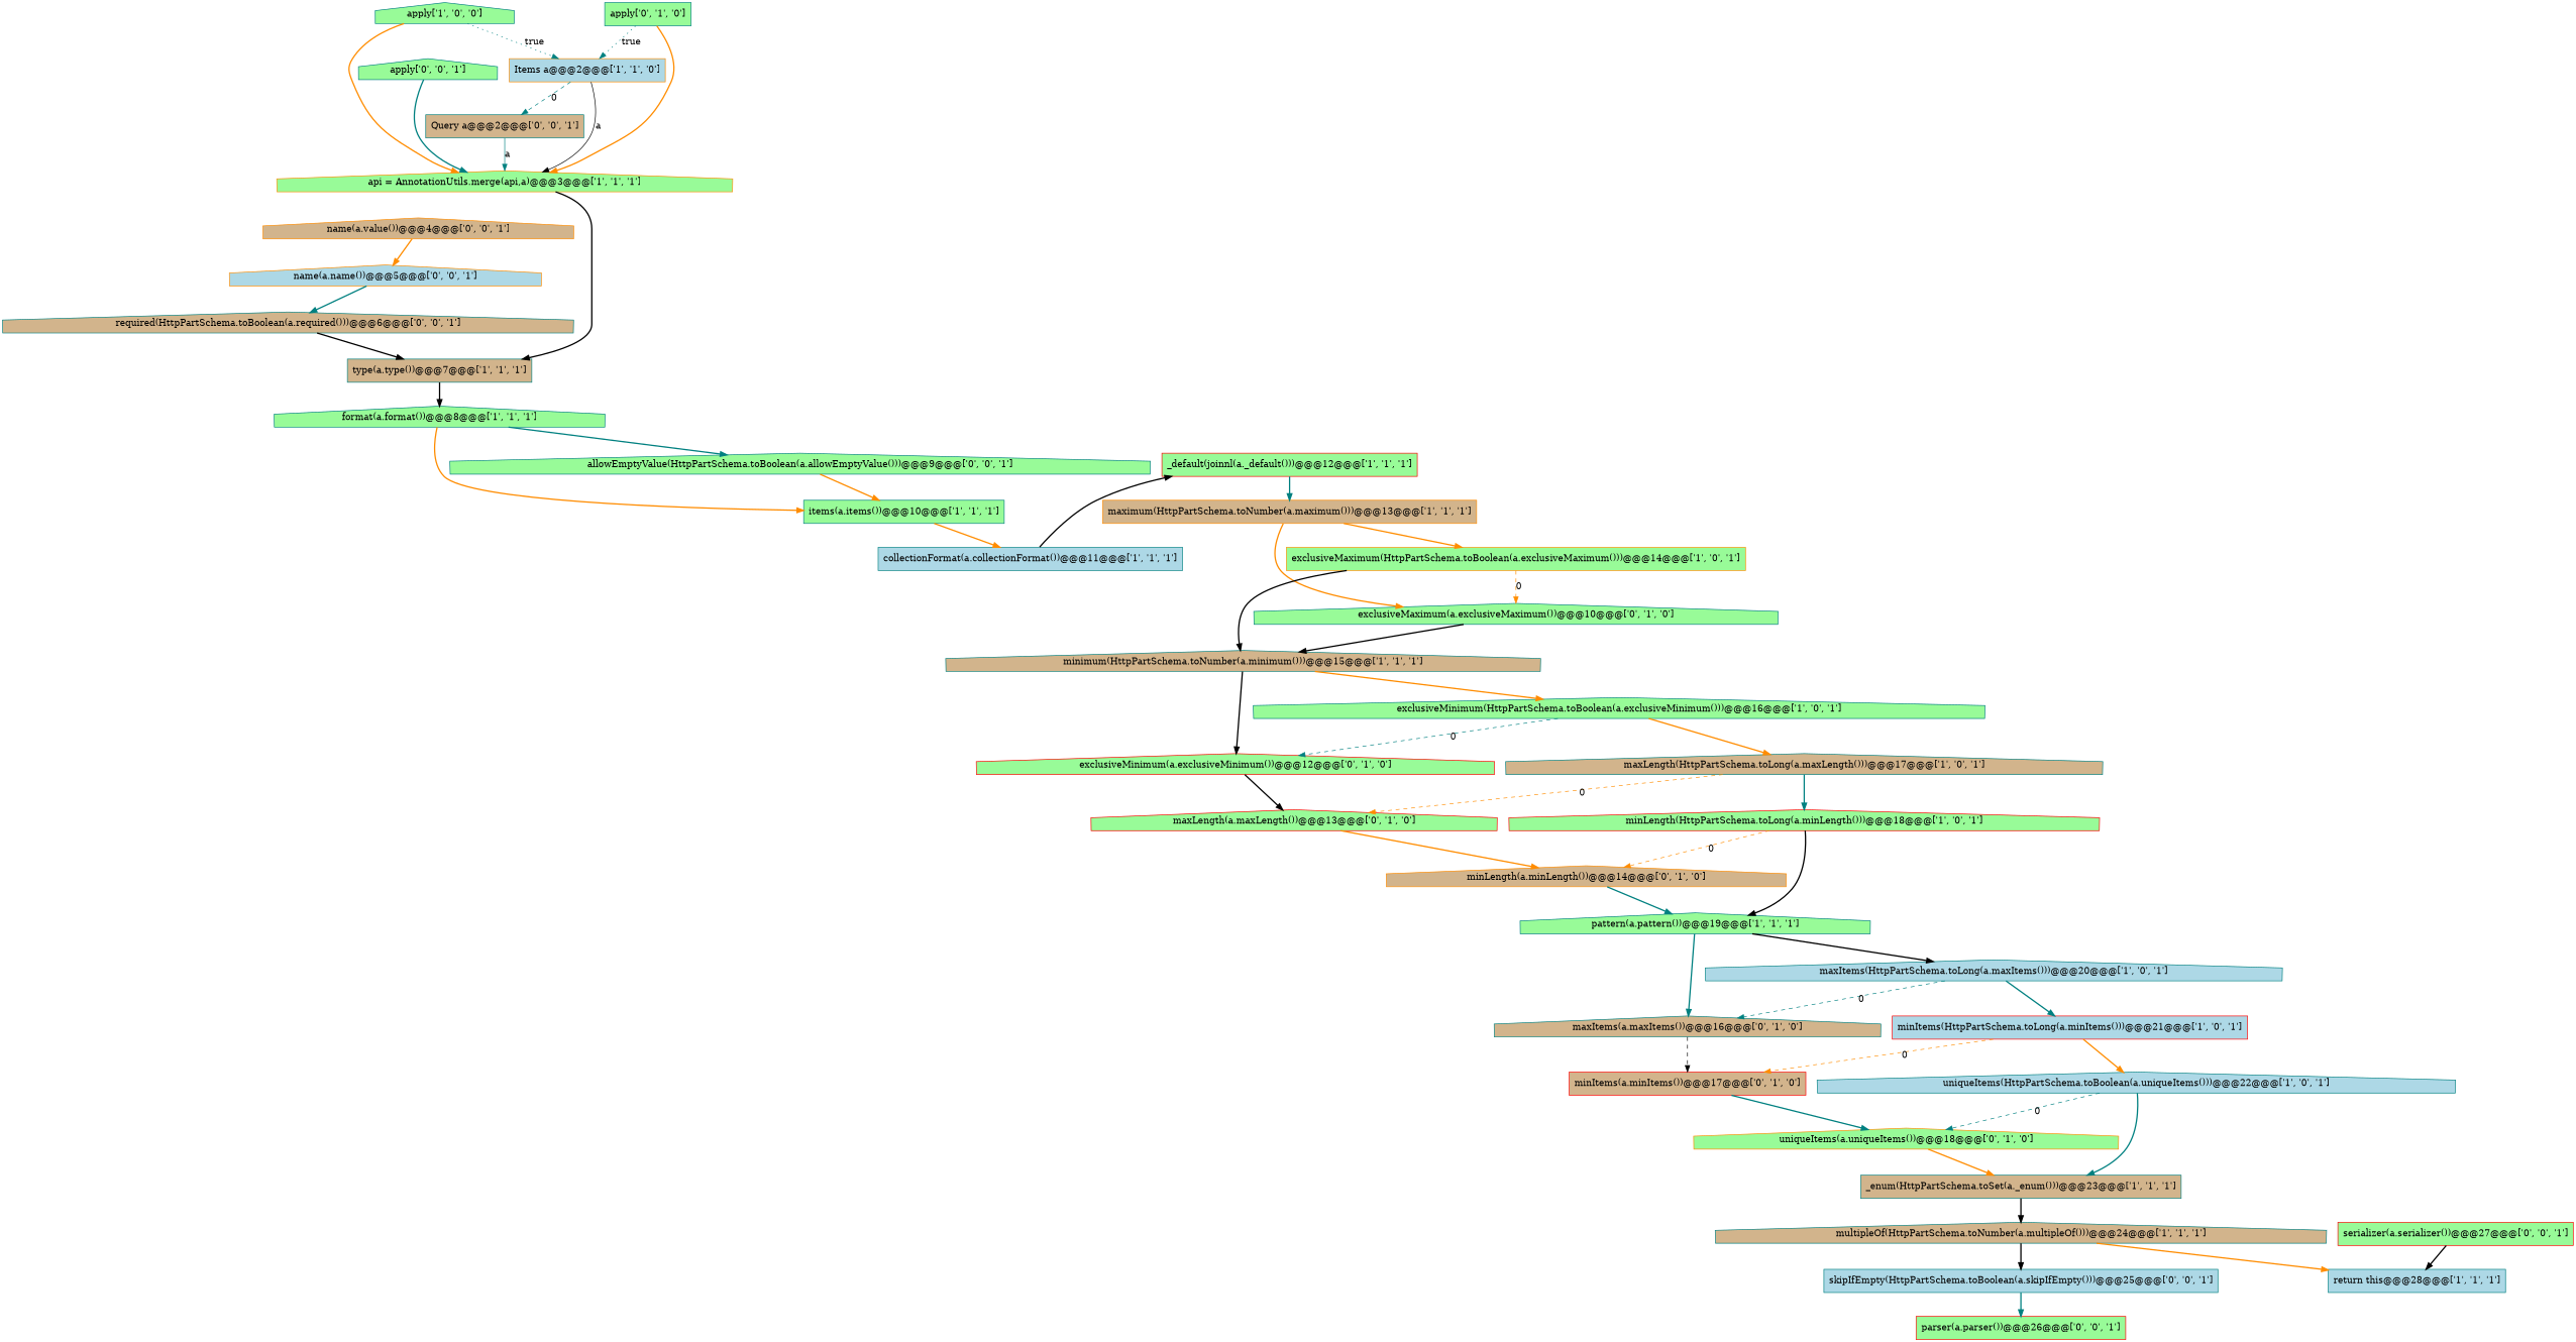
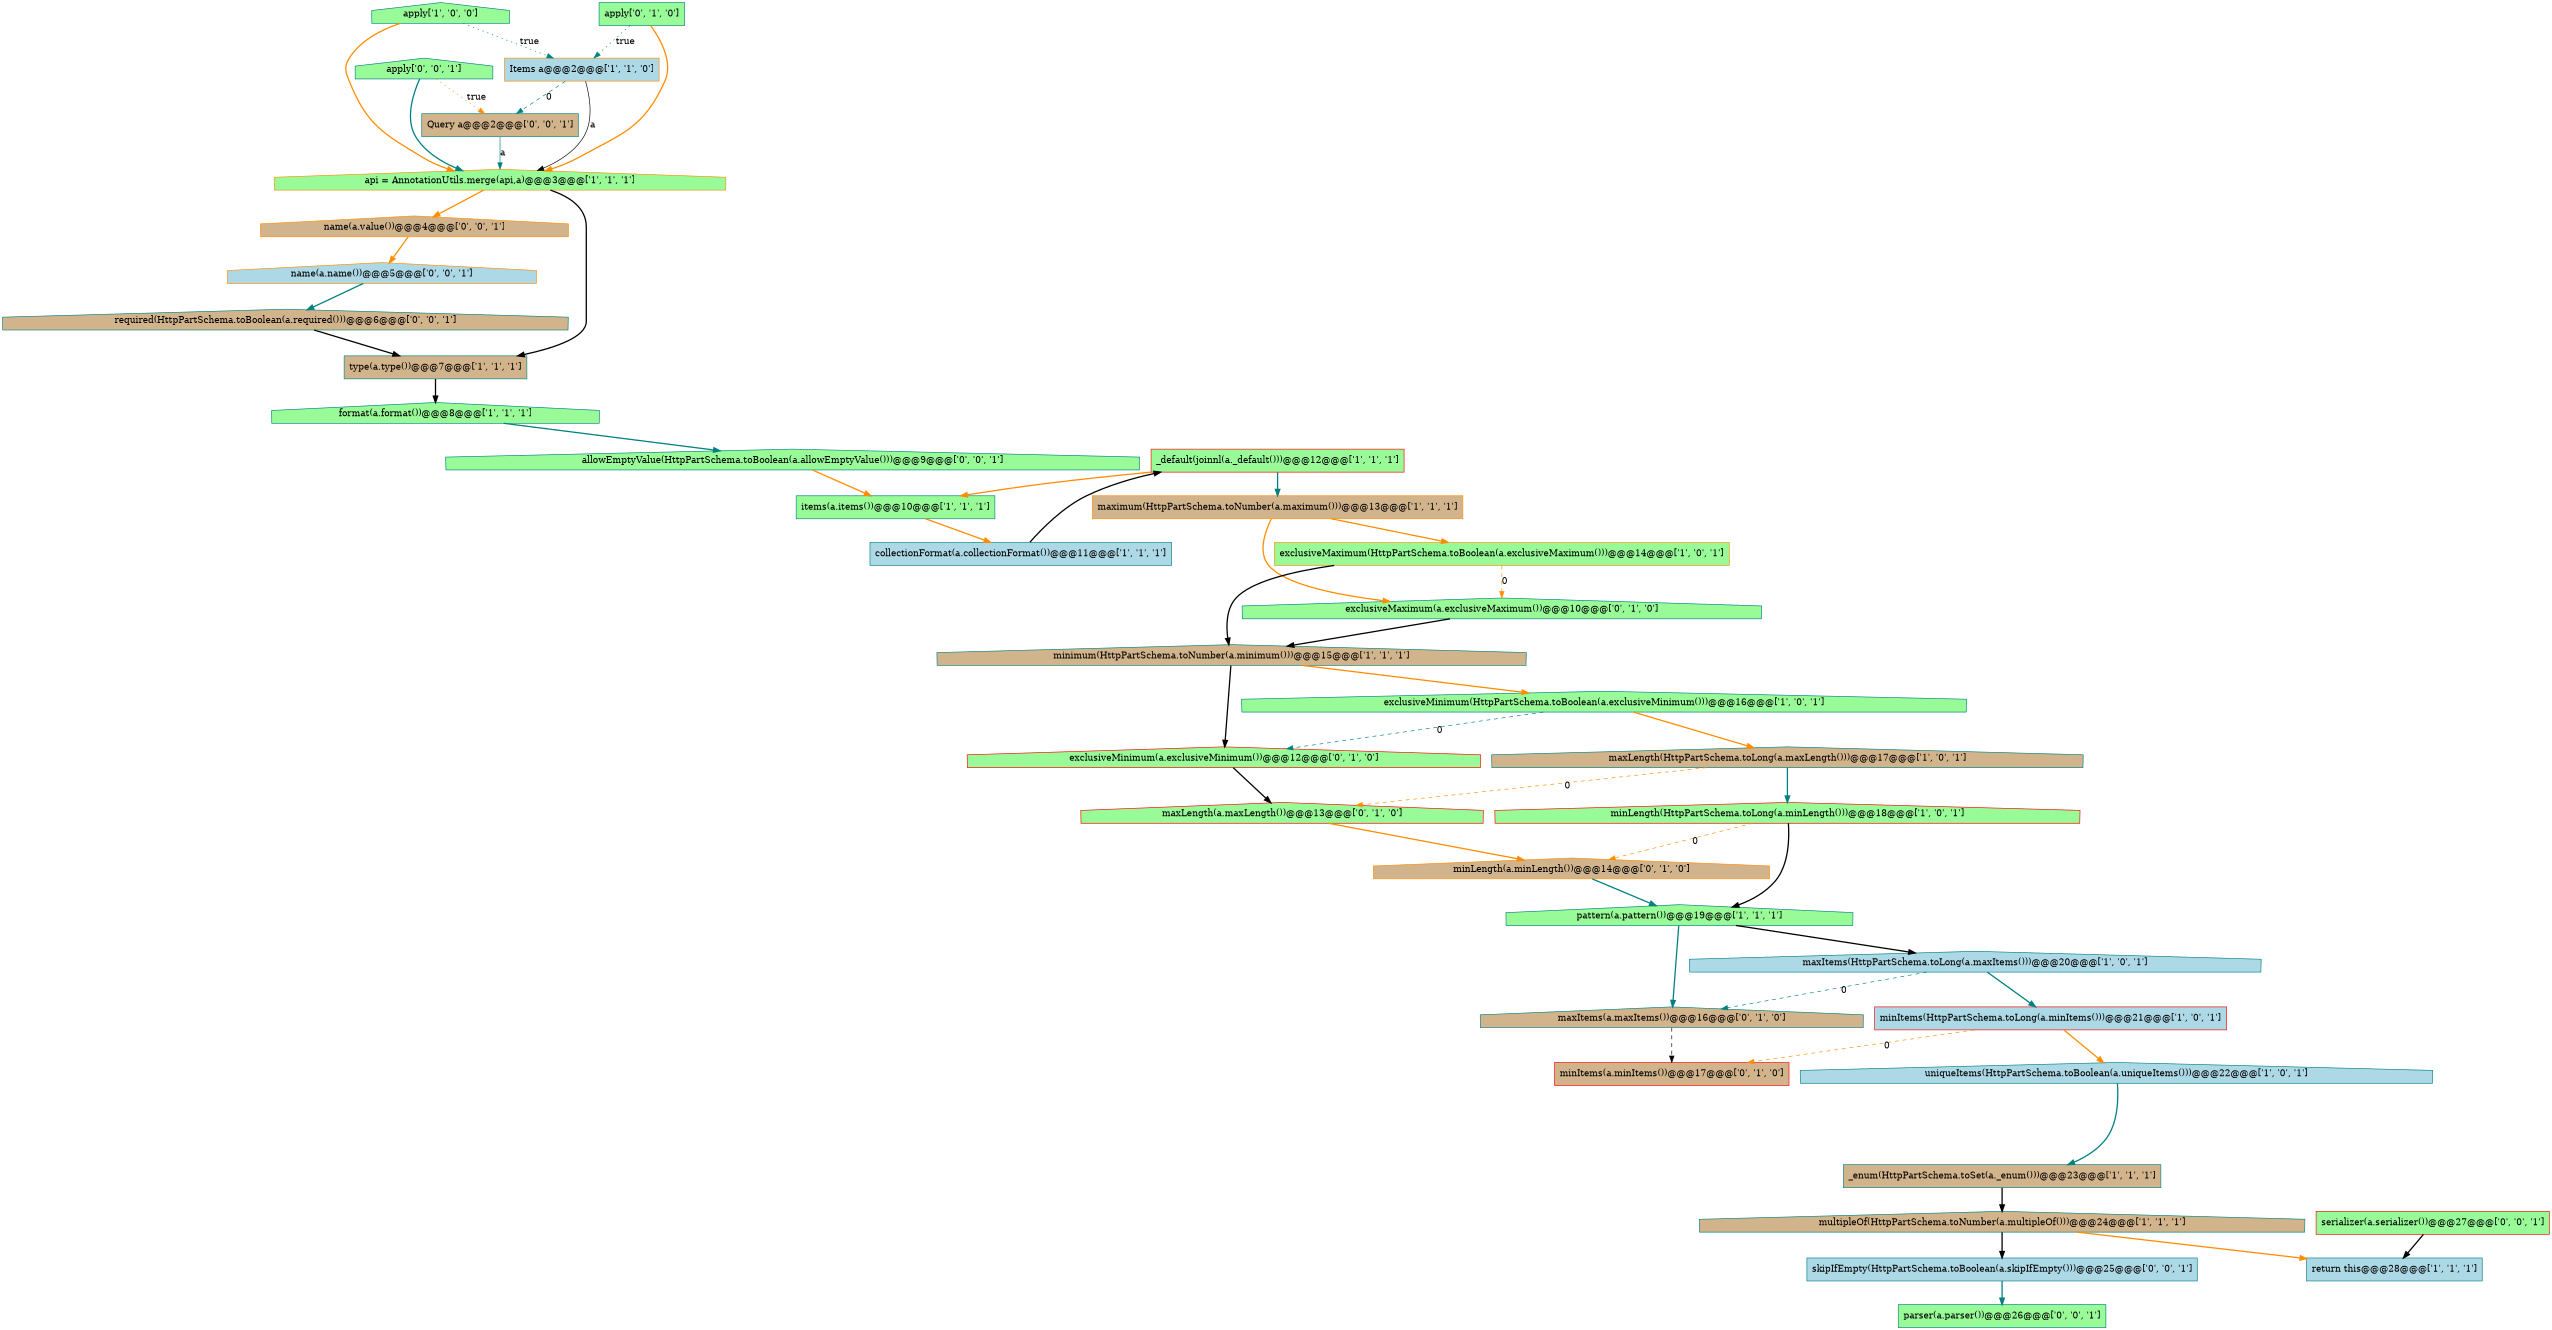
  digraph {
    node [color=teal fillcolor=palegreen shape=house style=filled]
    edge [color=darkorange style=bold]
    n1 [color=darkorange fillcolor=tan label="maximum(HttpPartSchema.toNumber(a.maximum()))@@@13@@@['1', '1', '1']" shape=box]
    n2 [color=darkorange label="exclusiveMaximum(HttpPartSchema.toBoolean(a.exclusiveMaximum()))@@@14@@@['1', '0', '1']" shape=box]
    n3 [label="exclusiveMaximum(a.exclusiveMaximum())@@@10@@@['0', '1', '0']"]
    n4 [fillcolor=tan label="minimum(HttpPartSchema.toNumber(a.minimum()))@@@15@@@['1', '1', '1']"]
    n5 [color=red label="exclusiveMinimum(a.exclusiveMinimum())@@@12@@@['0', '1', '0']"]
    n6 [label="exclusiveMinimum(HttpPartSchema.toBoolean(a.exclusiveMinimum()))@@@16@@@['1', '0', '1']"]
    n7 [color=red label="maxLength(a.maxLength())@@@13@@@['0', '1', '0']"]
    n8 [fillcolor=tan label="maxLength(HttpPartSchema.toLong(a.maxLength()))@@@17@@@['1', '0', '1']"]
    n9 [color=darkorange fillcolor=tan label="name(a.value())@@@4@@@['0', '0', '1']"]
    n10 [color=darkorange fillcolor=lightblue label="name(a.name())@@@5@@@['0', '0', '1']"]
    n11 [fillcolor=tan label="required(HttpPartSchema.toBoolean(a.required()))@@@6@@@['0', '0', '1']"]
    n12 [color=darkorange fillcolor=tan label="minLength(a.minLength())@@@14@@@['0', '1', '0']"]
    n13 [label="pattern(a.pattern())@@@19@@@['1', '1', '1']"]
    n14 [fillcolor=tan label="maxItems(a.maxItems())@@@16@@@['0', '1', '0']"]
    n15 [fillcolor=lightblue label="maxItems(HttpPartSchema.toLong(a.maxItems()))@@@20@@@['1', '0', '1']"]
    n16 [fillcolor=lightblue label="skipIfEmpty(HttpPartSchema.toBoolean(a.skipIfEmpty()))@@@25@@@['0', '0', '1']" shape=box]
-   n17 [color=red label="parser(a.parser())@@@26@@@['0', '0', '1']" shape=box]
+   n17 [label="parser(a.parser())@@@26@@@['0', '0', '1']" shape=box]
    n18 [fillcolor=tan label="multipleOf(HttpPartSchema.toNumber(a.multipleOf()))@@@24@@@['1', '1', '1']"]
    n19 [fillcolor=lightblue label="return this@@@28@@@['1', '1', '1']" shape=box]
    n20 [label="apply['0', '0', '1']"]
    n21 [color=darkorange label="api = AnnotationUtils.merge(api,a)@@@3@@@['1', '1', '1']"]
    n22 [fillcolor=tan label="Query a@@@2@@@['0', '0', '1']" shape=box]
    n23 [fillcolor=tan label="type(a.type())@@@7@@@['1', '1', '1']" shape=box]
-   n24 [color=darkorange label="uniqueItems(a.uniqueItems())@@@18@@@['0', '1', '0']"]
    n25 [fillcolor=tan label="_enum(HttpPartSchema.toSet(a._enum()))@@@23@@@['1', '1', '1']" shape=box]
    n26 [label="format(a.format())@@@8@@@['1', '1', '1']"]
    n27 [label="apply['1', '0', '0']"]
    n28 [color=darkorange fillcolor=lightblue label="Items a@@@2@@@['1', '1', '0']" shape=box]
    n29 [color=red fillcolor=tan label="minItems(a.minItems())@@@17@@@['0', '1', '0']" shape=box]
    n30 [color=red fillcolor=lightblue label="minItems(HttpPartSchema.toLong(a.minItems()))@@@21@@@['1', '0', '1']" shape=box]
    n31 [label="items(a.items())@@@10@@@['1', '1', '1']" shape=box]
    n32 [label="allowEmptyValue(HttpPartSchema.toBoolean(a.allowEmptyValue()))@@@9@@@['0', '0', '1']"]
    n33 [fillcolor=lightblue label="collectionFormat(a.collectionFormat())@@@11@@@['1', '1', '1']" shape=box]
    n34 [fillcolor=lightblue label="uniqueItems(HttpPartSchema.toBoolean(a.uniqueItems()))@@@22@@@['1', '0', '1']"]
    n35 [color=red label="minLength(HttpPartSchema.toLong(a.minLength()))@@@18@@@['1', '0', '1']"]
    n36 [color=red label="_default(joinnl(a._default()))@@@12@@@['1', '1', '1']" shape=box]
    n37 [color=red label="serializer(a.serializer())@@@27@@@['0', '0', '1']" shape=box]
    n38 [label="apply['0', '1', '0']" shape=box]
    n1 -> n2
    n1 -> n3
    n2 -> n3 [label=0 style=dashed]
    n2 -> n4 [color=black]
    n3 -> n4 [color=black]
    n4 -> n5 [color=black]
    n4 -> n6
    n5 -> n7 [color=black]
    n6 -> n5 [color=teal label=0 style=dashed]
    n6 -> n8
    n7 -> n12
    n8 -> n7 [label=0 style=dashed]
    n8 -> n35 [color=teal]
    n9 -> n10
    n10 -> n11 [color=teal]
    n11 -> n23 [color=black]
    n12 -> n13 [color=teal]
    n13 -> n14 [color=teal]
    n13 -> n15 [color=black]
    n14 -> n29 [color=black style=dashed]
    n15 -> n14 [color=teal label=0 style=dashed]
    n15 -> n30 [color=teal]
    n16 -> n17 [color=teal]
    n18 -> n16 [color=black]
    n18 -> n19
    n20 -> n21 [color=teal]
+   n20 -> n22 [label=true style=dotted]
+   n21 -> n9
    n21 -> n23 [color=black]
    n22 -> n21 [color=teal label=a style=solid]
    n23 -> n26 [color=black]
-   n24 -> n25
    n25 -> n18 [color=black]
-   n26 -> n31
+   n36 -> n31
    n26 -> n32 [color=teal]
    n27 -> n21
    n27 -> n28 [color=teal label=true style=dotted]
    n28 -> n21 [color=black label=a style=solid]
    n28 -> n22 [color=teal label=0 style=dashed]
-   n29 -> n24 [color=teal]
    n30 -> n29 [label=0 style=dashed]
    n30 -> n34
    n31 -> n33
    n32 -> n31
    n33 -> n36 [color=black]
-   n34 -> n24 [color=teal label=0 style=dashed]
    n34 -> n25 [color=teal]
    n35 -> n12 [label=0 style=dashed]
    n35 -> n13 [color=black]
    n36 -> n1 [color=teal]
    n37 -> n19 [color=black]
    n38 -> n21
    n38 -> n28 [color=teal label=true style=dotted]
  }
